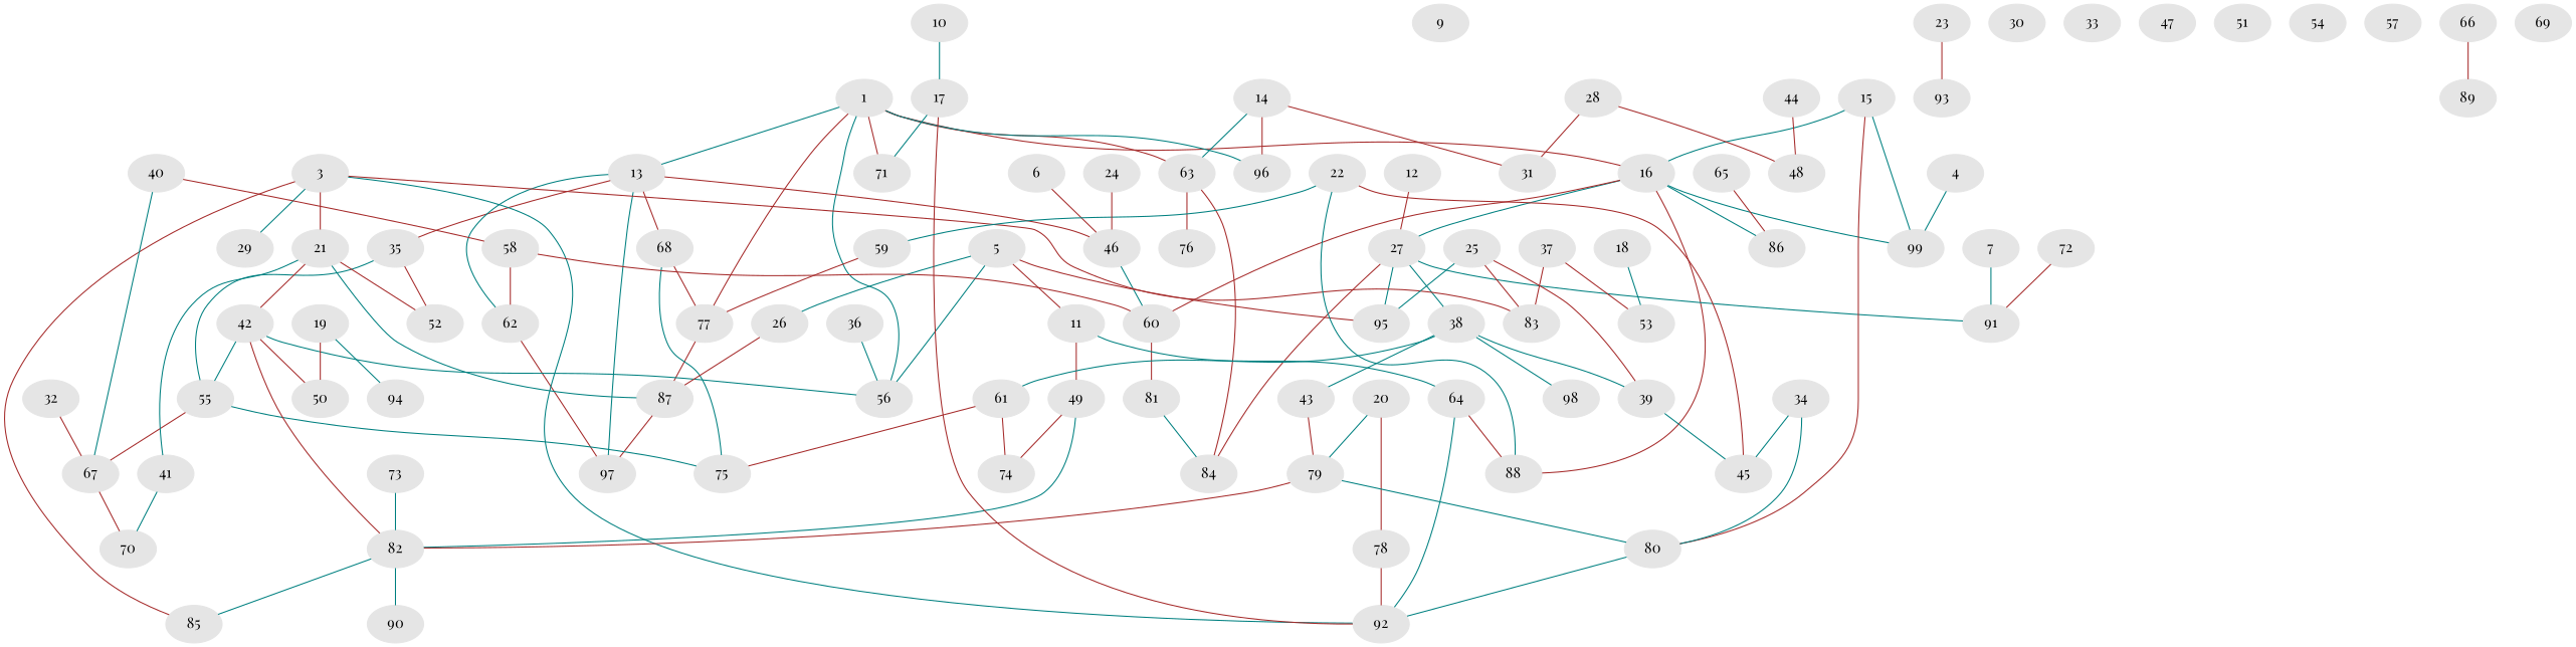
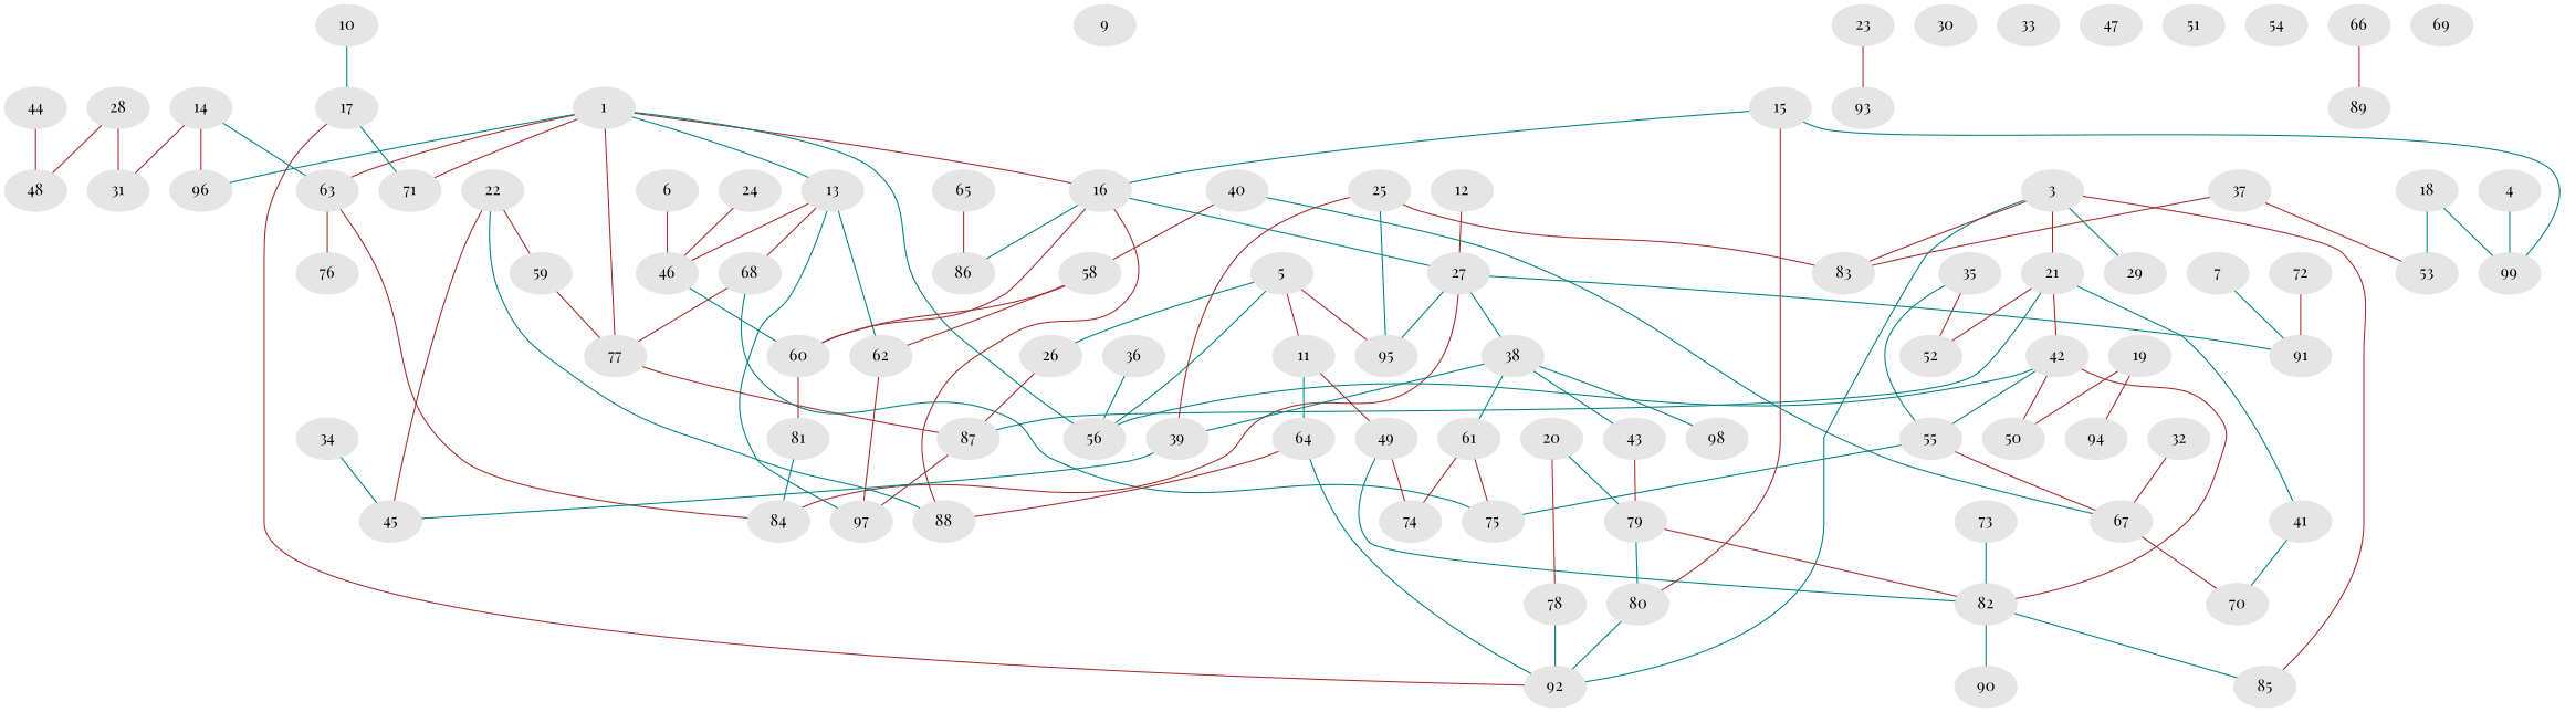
  graph {
    fontname="Playfair Display"
    node [color=gray90 fontname="Playfair Display" style=filled]
    edge [color=brown fontname="Playfair Display"]
    1
    13
    16
    56
    63
    71
    77
    96
    35
    68
    46
    62
    97
    99
    27
    60
    86
    88
    84
    76
    87
    52
    55
    80
    92
    3
    21
    29
    83
    85
    41
    42
    4
    75
    5
    11
    26
    95
    49
    64
    6
    7
    91
    9
    10
    17
    82
    74
    12
    38
    14
    31
    15
    81
    18
    53
    19
    50
    94
    20
    78
    79
    70
    22
    45
    59
    23
    93
    24
    25
    39
    43
    61
    98
    28
    48
    30
    32
    67
    33
    34
    36
    37
    40
    58
    90
    44
    47
    51
    54
-   57
    65
    66
    89
    69
    72
    73
    1 -- 13 [color=teal]
    1 -- 16
    1 -- 56 [color=teal]
    1 -- 63
    1 -- 71
    1 -- 77
    1 -- 96 [color=teal]
-   13 -- 35
    13 -- 68
    13 -- 46
    13 -- 62 [color=teal]
    13 -- 97 [color=teal]
-   16 -- 99 [color=teal]
+   18 -- 99 [color=teal]
    16 -- 27 [color=teal]
    16 -- 60
    16 -- 86 [color=teal]
    16 -- 88
    63 -- 84
    63 -- 76
    77 -- 87
    35 -- 52
    35 -- 55 [color=teal]
    68 -- 77
    68 -- 75 [color=teal]
    46 -- 60 [color=teal]
    62 -- 97
    27 -- 84
    27 -- 95 [color=teal]
    27 -- 91 [color=teal]
    27 -- 38 [color=teal]
    60 -- 81
    87 -- 97
    55 -- 75 [color=teal]
    55 -- 67
    80 -- 92 [color=teal]
    3 -- 92 [color=teal]
    3 -- 21
    3 -- 29 [color=teal]
    3 -- 83
    3 -- 85
    21 -- 87 [color=teal]
    21 -- 52
    21 -- 41 [color=teal]
    21 -- 42
    41 -- 70 [color=teal]
    42 -- 56 [color=teal]
    42 -- 55 [color=teal]
    42 -- 82
    42 -- 50
    4 -- 99 [color=teal]
    5 -- 56 [color=teal]
    5 -- 11
    5 -- 26 [color=teal]
    5 -- 95
    11 -- 49
    11 -- 64 [color=teal]
    26 -- 87
    49 -- 82 [color=teal]
    49 -- 74
    64 -- 88
    64 -- 92 [color=teal]
    6 -- 46
    7 -- 91 [color=teal]
    10 -- 17 [color=teal]
    17 -- 71 [color=teal]
    17 -- 92
    82 -- 85 [color=teal]
    82 -- 90 [color=teal]
    12 -- 27
    38 -- 39 [color=teal]
    38 -- 43 [color=teal]
    38 -- 61 [color=teal]
    38 -- 98 [color=teal]
    14 -- 63 [color=teal]
    14 -- 96
    14 -- 31
    15 -- 16 [color=teal]
    15 -- 99 [color=teal]
    15 -- 80
    81 -- 84 [color=teal]
    18 -- 53 [color=teal]
    19 -- 50
-   19 -- 94 [color=teal]
+   19 -- 94
    20 -- 78
    20 -- 79 [color=teal]
-   78 -- 92
+   78 -- 92 [color=teal]
    79 -- 80 [color=teal]
    79 -- 82
    22 -- 88 [color=teal]
    22 -- 45
-   22 -- 59 [color=teal]
+   22 -- 59
    59 -- 77
    23 -- 93
    24 -- 46
    25 -- 83
    25 -- 95 [color=teal]
    25 -- 39
    39 -- 45 [color=teal]
    43 -- 79
    61 -- 75
    61 -- 74
    28 -- 31
    28 -- 48
    32 -- 67
    67 -- 70
-   34 -- 80 [color=teal]
    34 -- 45 [color=teal]
    36 -- 56 [color=teal]
    37 -- 83
    37 -- 53
    40 -- 67 [color=teal]
    40 -- 58
    58 -- 62
    58 -- 60
    44 -- 48
    65 -- 86
    66 -- 89
    72 -- 91
    73 -- 82 [color=teal]
  }
